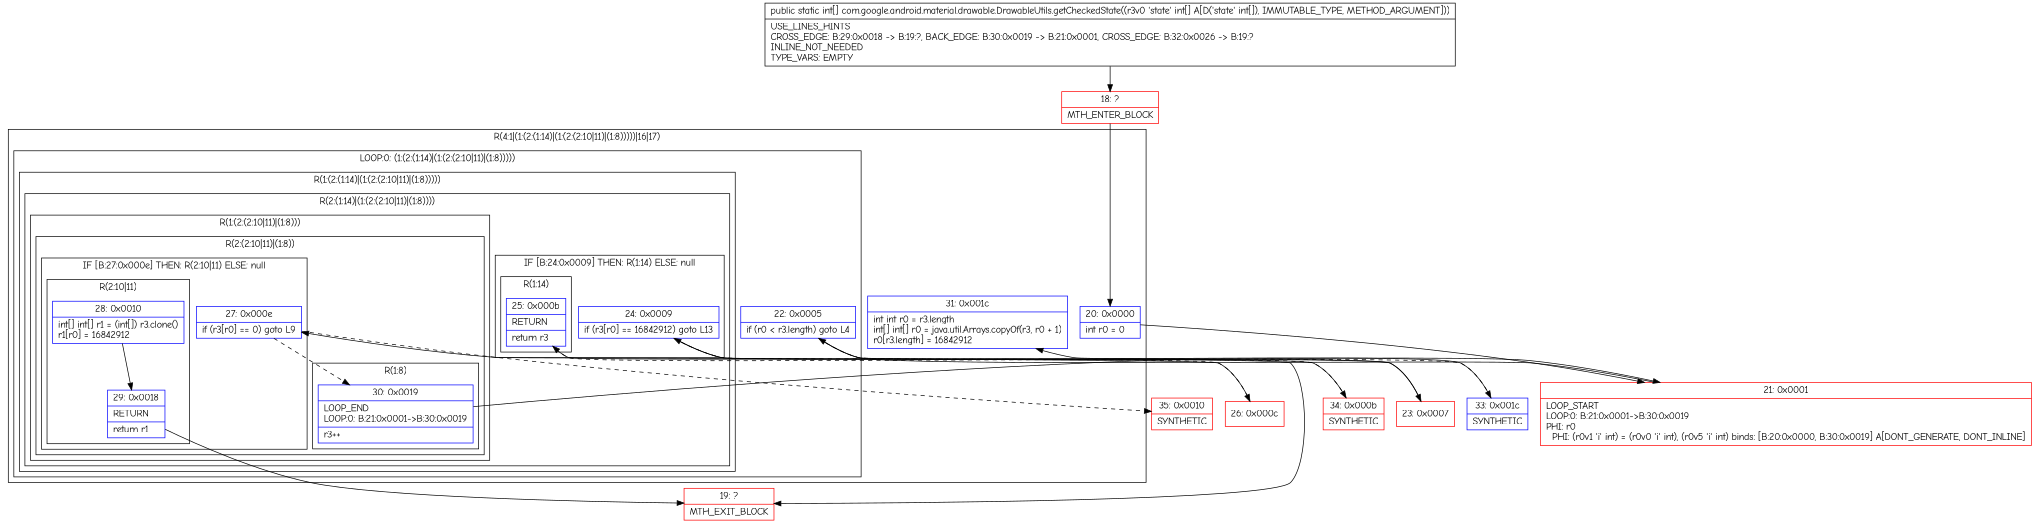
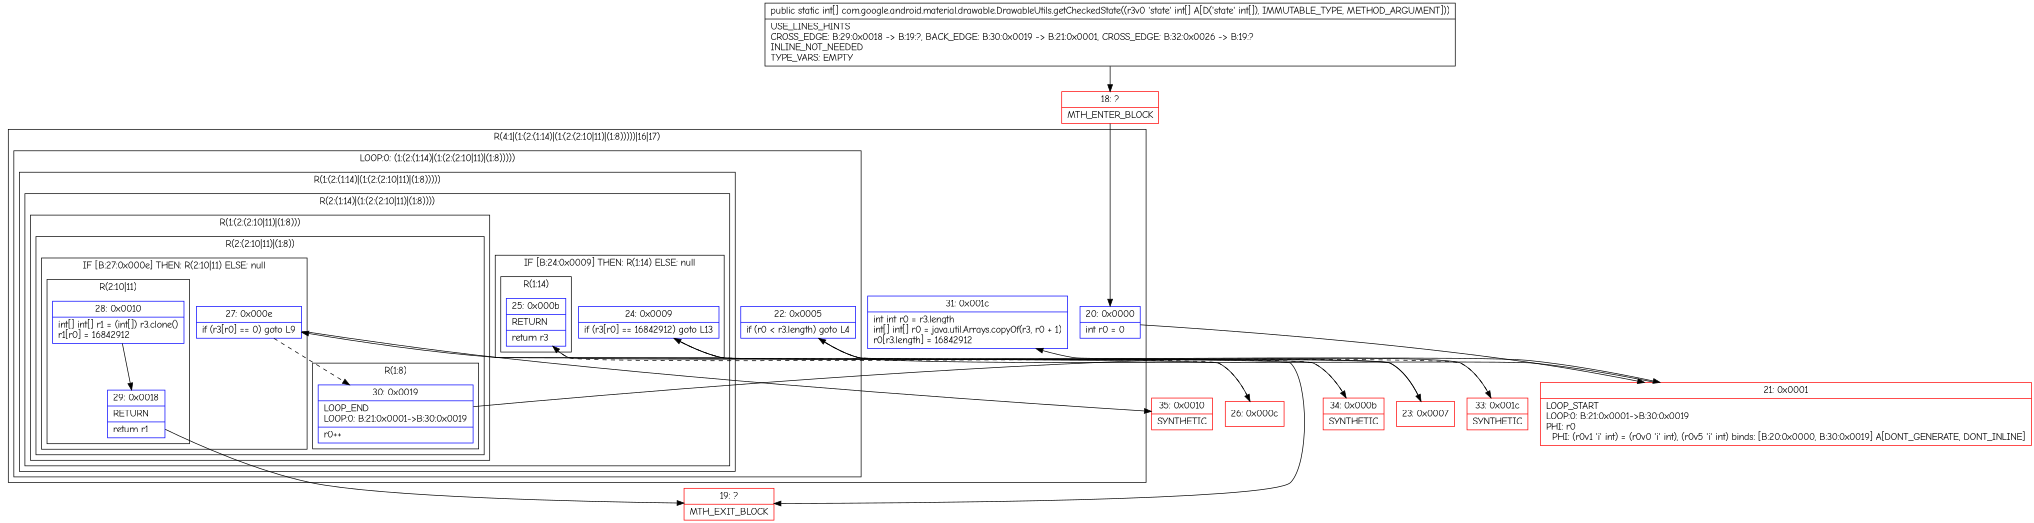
  digraph {
    fontname="Comic Neue"
    node [color=blue fontname="Comic Neue" shape=record]
    edge [fontname="Comic Neue"]
    n1 [label="{25\:\ 0x000b|RETURN\l|return r3\l}"]
    n2 [label="{24\:\ 0x0009|if (r3[r0] == 16842912) goto L13\l}"]
    n3 [label="{28\:\ 0x0010|int[] int[] r1 = (int[]) r3.clone()\lr1[r0] = 16842912\l}"]
    n4 [label="{29\:\ 0x0018|RETURN\l|return r1\l}"]
    n5 [label="{27\:\ 0x000e|if (r3[r0] == 0) goto L9\l}"]
-   n6 [label="{30\:\ 0x0019|LOOP_END\lLOOP:0: B:21:0x0001\-\>B:30:0x0019\l|r3++\l}"]
+   n6 [label="{30\:\ 0x0019|LOOP_END\lLOOP:0: B:21:0x0001\-\>B:30:0x0019\l|r0++\l}"]
    n7 [label="{22\:\ 0x0005|if (r0 \< r3.length) goto L4\l}"]
    n8 [label="{20\:\ 0x0000|int r0 = 0\l}"]
    n9 [label="{31\:\ 0x001c|int int r0 = r3.length\lint[] int[] r0 = java.util.Arrays.copyOf(r3, r0 + 1)\lr0[r3.length] = 16842912\l}"]
    n10 [color=red label="{19\:\ ?|MTH_EXIT_BLOCK\l}"]
    n11 [color=red label="{26\:\ 0x000c}"]
    n12 [color=red label="{34\:\ 0x000b|SYNTHETIC\l}"]
    n13 [color=red label="{35\:\ 0x0010|SYNTHETIC\l}"]
    n14 [color=red label="{21\:\ 0x0001|LOOP_START\lLOOP:0: B:21:0x0001\-\>B:30:0x0019\lPHI: r0 \l  PHI: (r0v1 'i' int) = (r0v0 'i' int), (r0v5 'i' int) binds: [B:20:0x0000, B:30:0x0019] A[DONT_GENERATE, DONT_INLINE]\l}"]
    n15 [color=red label="{23\:\ 0x0007}"]
-   n16 [label="{33\:\ 0x001c|SYNTHETIC\l}"]
+   n16 [color=red label="{33\:\ 0x001c|SYNTHETIC\l}"]
    n17 [color=red label="{18\:\ ?|MTH_ENTER_BLOCK\l}"]
    n18 [label="{public static int[] com.google.android.material.drawable.DrawableUtils.getCheckedState((r3v0 'state' int[] A[D('state' int[]), IMMUTABLE_TYPE, METHOD_ARGUMENT]))  | USE_LINES_HINTS\lCROSS_EDGE: B:29:0x0018 \-\> B:19:?, BACK_EDGE: B:30:0x0019 \-\> B:21:0x0001, CROSS_EDGE: B:32:0x0026 \-\> B:19:?\lINLINE_NOT_NEEDED\lTYPE_VARS: EMPTY\l}" color=""]
    subgraph cluster_1 {
      label="R(4:1|(1:(2:(1:14)|(1:(2:(2:10|11)|(1:8)))))|16|17)"
      n8
      n9
      subgraph cluster_2 {
        label="LOOP:0: (1:(2:(1:14)|(1:(2:(2:10|11)|(1:8)))))"
        n7
        subgraph cluster_3 {
          label="R(1:(2:(1:14)|(1:(2:(2:10|11)|(1:8)))))"
          subgraph cluster_4 {
            label="R(2:(1:14)|(1:(2:(2:10|11)|(1:8))))"
            subgraph cluster_5 {
              label="IF [B:24:0x0009] THEN: R(1:14) ELSE: null"
              n2
              subgraph cluster_6 {
                label="R(1:14)"
                n1
              }
            }
            subgraph cluster_7 {
              label="R(1:(2:(2:10|11)|(1:8)))"
              subgraph cluster_8 {
                label="R(2:(2:10|11)|(1:8))"
                subgraph cluster_9 {
                  label="IF [B:27:0x000e] THEN: R(2:10|11) ELSE: null"
                  n5
                  subgraph cluster_10 {
                    label="R(2:10|11)"
                    n3
                    n4
                  }
                }
                subgraph cluster_11 {
                  label="R(1:8)"
                  n6
                }
              }
            }
          }
        }
      }
    }
    n1 -> n10
    n2 -> n11 [style=dashed]
    n2 -> n12
    n3 -> n4
    n4 -> n10
    n5 -> n6 [style=dashed]
-   n5 -> n13 [style=dashed]
+   n5 -> n13
    n6 -> n14
    n7 -> n15
    n7 -> n16 [style=dashed]
    n8 -> n14
    n11 -> n5
    n12 -> n1 [style=dashed]
    n14 -> n7
    n15 -> n2
    n16 -> n9
    n17 -> n8
    n18 -> n17
  }
